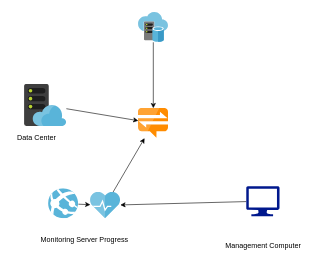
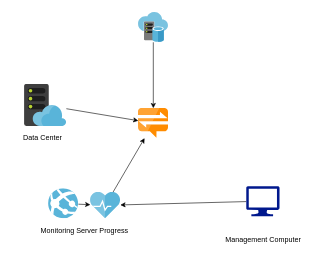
  <mxCell id="0" />
  <mxCell id="1" parent="0" />
  <mxCell id="2" style="edgeStyle=none;html=1;" edge="1" parent="1" source="3" target="4"><mxGeometry relative="1" as="geometry" /></mxCell>
  <mxCell id="3" value="" style="sketch=0;aspect=fixed;html=1;points=[];align=center;image;fontSize=12;image=img/lib/mscae/WebHosting.svg;" vertex="1" parent="1"><mxGeometry x="40" y="140" width="70" height="70" as="geometry" /></mxCell>
  <mxCell id="4" value="" style="sketch=0;aspect=fixed;html=1;points=[];align=center;image;fontSize=12;image=img/lib/mscae/Notification_Hubs.svg;" vertex="1" parent="1"><mxGeometry x="230" y="180" width="50" height="50" as="geometry" /></mxCell>
  <mxCell id="5" style="edgeStyle=none;html=1;" edge="1" parent="1" source="6" target="8"><mxGeometry relative="1" as="geometry" /></mxCell>
  <mxCell id="6" value="" style="sketch=0;aspect=fixed;html=1;points=[];align=center;image;fontSize=12;image=img/lib/mscae/App_Services.svg;" vertex="1" parent="1"><mxGeometry x="80" y="314" width="50" height="50" as="geometry" /></mxCell>
  <mxCell id="7" style="edgeStyle=none;html=1;" edge="1" parent="1" source="8" target="4"><mxGeometry relative="1" as="geometry" /></mxCell>
  <mxCell id="8" value="" style="sketch=0;aspect=fixed;html=1;points=[];align=center;image;fontSize=12;image=img/lib/mscae/ServiceHealth.svg;" vertex="1" parent="1"><mxGeometry x="150" y="320" width="50" height="44" as="geometry" /></mxCell>
  <mxCell id="9" style="edgeStyle=none;html=1;" edge="1" parent="1" source="10" target="4"><mxGeometry relative="1" as="geometry" /></mxCell>
  <mxCell id="10" value="" style="sketch=0;aspect=fixed;html=1;points=[];align=center;image;fontSize=12;image=img/lib/mscae/Virtual_Datacenter.svg;" vertex="1" parent="1"><mxGeometry x="230" y="20" width="50" height="50" as="geometry" /></mxCell>
  <mxCell id="11" style="edgeStyle=none;html=1;" edge="1" parent="1" source="12" target="8"><mxGeometry relative="1" as="geometry" /></mxCell>
  <mxCell id="12" value="" style="sketch=0;aspect=fixed;pointerEvents=1;shadow=0;dashed=0;html=1;strokeColor=none;labelPosition=center;verticalLabelPosition=bottom;verticalAlign=top;align=center;fillColor=#00188D;shape=mxgraph.azure.computer" vertex="1" parent="1"><mxGeometry x="410" y="310" width="55.56" height="50" as="geometry" /></mxCell>
- <mxCell id="13" value="Management Computer" style="text;html=1;resizable=0;autosize=1;align=center;verticalAlign=middle;points=[];fillColor=none;strokeColor=none;rounded=0;" vertex="1" parent="1"><mxGeometry x="367.78" y="400" width="140" height="20" as="geometry" /></mxCell>
- <mxCell id="14" value="Monitoring Server Progress" style="text;html=1;align=center;verticalAlign=middle;resizable=0;points=[];autosize=1;strokeColor=none;fillColor=none;" vertex="1" parent="1"><mxGeometry x="60" y="390" width="160" height="20" as="geometry" /></mxCell>
- <mxCell id="15" value="Data Center" style="text;html=1;align=center;verticalAlign=middle;resizable=0;points=[];autosize=1;strokeColor=none;fillColor=none;" vertex="1" parent="1"><mxGeometry x="20" y="220" width="80" height="20" as="geometry" /></mxCell>
+ <mxCell id="13" value="Management Computer" style="text;html=1;resizable=0;autosize=1;align=center;verticalAlign=middle;points=[];fillColor=none;strokeColor=none;rounded=0;" vertex="1" parent="1"><mxGeometry x="367.78" y="390" width="140" height="20" as="geometry" /></mxCell>
+ <mxCell id="14" value="Monitoring Server Progress" style="text;html=1;align=center;verticalAlign=middle;resizable=0;points=[];autosize=1;strokeColor=none;fillColor=none;" vertex="1" parent="1"><mxGeometry x="60" y="375" width="160" height="20" as="geometry" /></mxCell>
+ <mxCell id="15" value="Data Center" style="text;html=1;align=center;verticalAlign=middle;resizable=0;points=[];autosize=1;strokeColor=none;fillColor=none;" vertex="1" parent="1"><mxGeometry x="30" y="220" width="80" height="20" as="geometry" /></mxCell>
